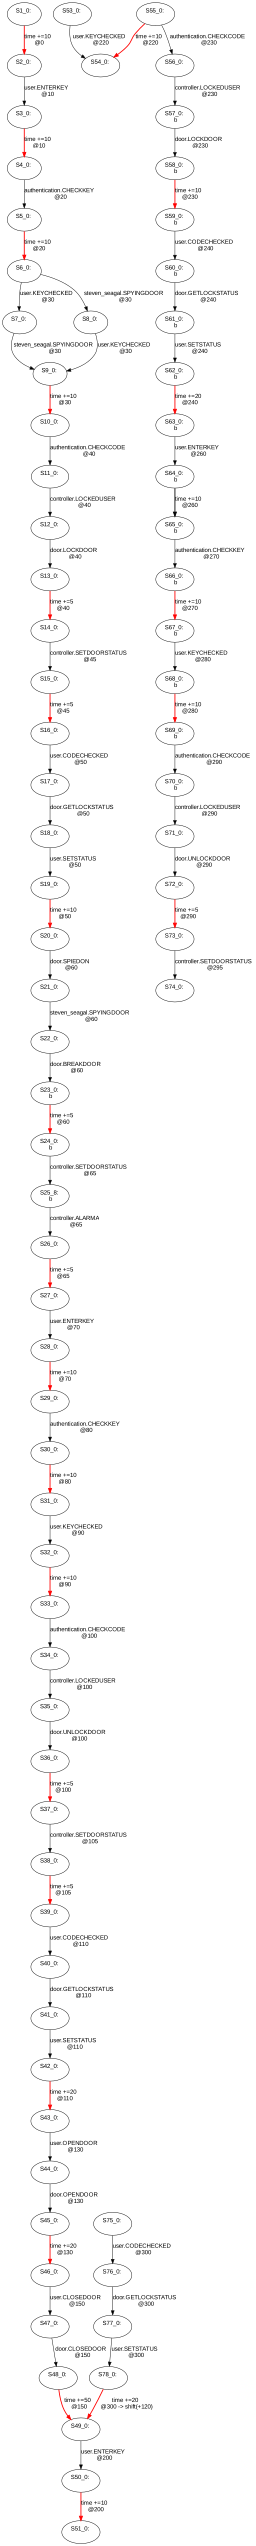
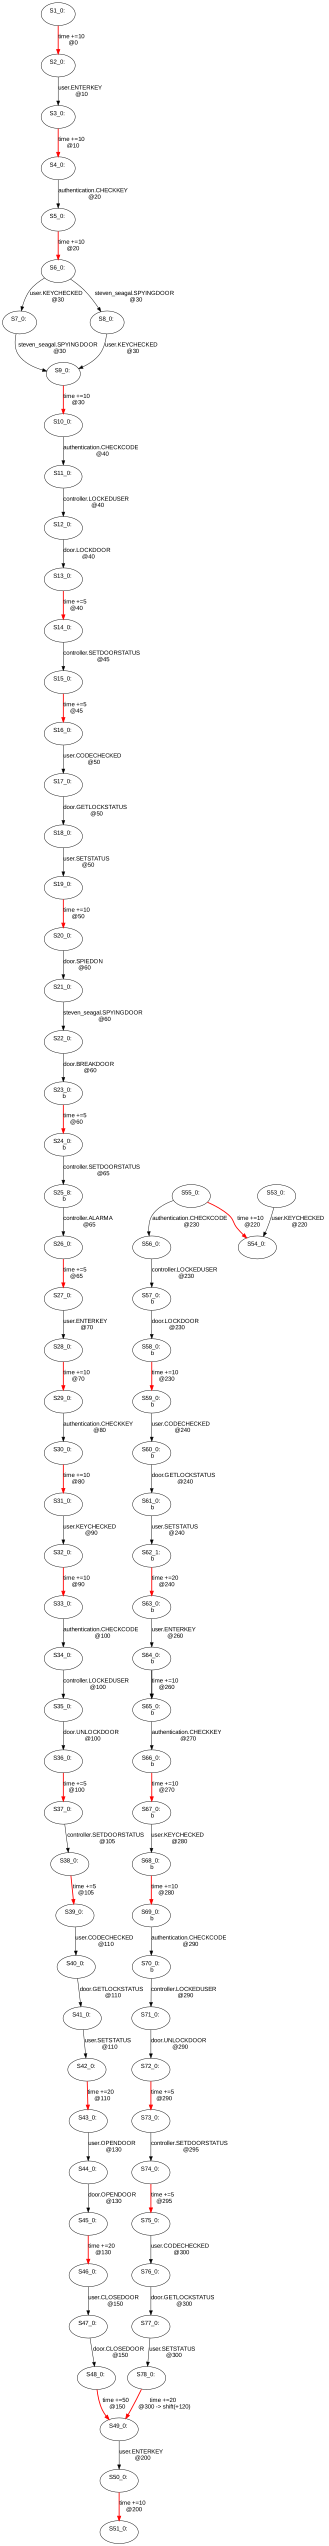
  digraph {
    fontname="Liberation Sans"
    node [fontname="Liberation Sans"]
    edge [fontname="Liberation Sans"]
    n1 [label="S1_0: \n "]
    n2 [label="S2_0: \n "]
    n3 [label="S3_0: \n "]
    n4 [label="S4_0: \n "]
    n5 [label="S5_0: \n "]
    n6 [label="S6_0: \n "]
    n7 [label="S7_0: \n "]
    n8 [label="S8_0: \n "]
    n9 [label="S9_0: \n "]
    n10 [label="S10_0: \n "]
    n11 [label="S11_0: \n "]
    n12 [label="S12_0: \n "]
    n13 [label="S13_0: \n "]
    n14 [label="S14_0: \n "]
    n15 [label="S15_0: \n "]
    n16 [label="S16_0: \n "]
    n17 [label="S17_0: \n "]
    n18 [label="S18_0: \n "]
    n19 [label="S19_0: \n "]
    n20 [label="S20_0: \n "]
    n21 [label="S21_0: \n "]
    n22 [label="S22_0: \n "]
    n23 [label="S23_0: \n b"]
    n24 [label="S24_0: \n b"]
    n25 [label="S25_8: \n b"]
    n26 [label="S26_0: \n "]
    n27 [label="S27_0: \n "]
    n28 [label="S28_0: \n "]
    n29 [label="S29_0: \n "]
    n30 [label="S30_0: \n "]
    n31 [label="S31_0: \n "]
    n32 [label="S32_0: \n "]
    n33 [label="S33_0: \n "]
    n34 [label="S34_0: \n "]
    n35 [label="S35_0: \n "]
    n36 [label="S36_0: \n "]
    n37 [label="S37_0: \n "]
    n38 [label="S38_0: \n "]
    n39 [label="S39_0: \n "]
    n40 [label="S40_0: \n "]
    n41 [label="S41_0: \n "]
    n42 [label="S42_0: \n "]
    n43 [label="S43_0: \n "]
    n44 [label="S44_0: \n "]
    n45 [label="S45_0: \n "]
    n46 [label="S46_0: \n "]
    n47 [label="S47_0: \n "]
    n48 [label="S48_0: \n "]
    n49 [label="S49_0: \n "]
    n50 [label="S50_0: \n "]
    n51 [label="S51_0: \n "]
    n52 [label="S53_0: \n "]
    n53 [label="S54_0: \n "]
    n54 [label="S55_0: \n "]
    n55 [label="S56_0: \n "]
    n56 [label="S57_0: \n b"]
    n57 [label="S58_0: \n b"]
    n58 [label="S59_0: \n b"]
    n59 [label="S60_0: \n b"]
    n60 [label="S61_0: \n b"]
-   n61 [label="S62_0: \n b"]
+   n61 [label="S62_1: \n b"]
    n62 [label="S63_0: \n b"]
    n63 [label="S64_0: \n b"]
    n64 [label="S65_0: \n b"]
    n65 [label="S66_0: \n b"]
    n66 [label="S67_0: \n b"]
    n67 [label="S68_0: \n b"]
    n68 [label="S69_0: \n b"]
    n69 [label="S70_0: \n b"]
    n70 [label="S71_0: \n "]
    n71 [label="S72_0: \n "]
    n72 [label="S73_0: \n "]
    n73 [label="S74_0: \n "]
    n74 [label="S75_0: \n "]
    n75 [label="S76_0: \n "]
    n76 [label="S77_0: \n "]
    n77 [label="S78_0: \n "]
    n1 -> n2 [color=red label="time +=10 \n @0" style=bold]
    n2 -> n3 [label="user.ENTERKEY \n @10"]
    n3 -> n4 [color=red label="time +=10 \n @10" style=bold]
    n4 -> n5 [label="authentication.CHECKKEY \n @20"]
    n5 -> n6 [color=red label="time +=10 \n @20" style=bold]
    n6 -> n7 [label="user.KEYCHECKED \n @30"]
    n6 -> n8 [label="steven_seagal.SPYINGDOOR \n @30"]
    n7 -> n9 [label="steven_seagal.SPYINGDOOR \n @30"]
    n8 -> n9 [label="user.KEYCHECKED \n @30"]
    n9 -> n10 [color=red label="time +=10 \n @30" style=bold]
    n10 -> n11 [label="authentication.CHECKCODE \n @40"]
    n11 -> n12 [label="controller.LOCKEDUSER \n @40"]
    n12 -> n13 [label="door.LOCKDOOR \n @40"]
    n13 -> n14 [color=red label="time +=5 \n @40" style=bold]
    n14 -> n15 [label="controller.SETDOORSTATUS \n @45"]
    n15 -> n16 [color=red label="time +=5 \n @45" style=bold]
    n16 -> n17 [label="user.CODECHECKED \n @50"]
    n17 -> n18 [label="door.GETLOCKSTATUS \n @50"]
    n18 -> n19 [label="user.SETSTATUS \n @50"]
    n19 -> n20 [color=red label="time +=10 \n @50" style=bold]
    n20 -> n21 [label="door.SPIEDON \n @60"]
    n21 -> n22 [label="steven_seagal.SPYINGDOOR \n @60"]
    n22 -> n23 [label="door.BREAKDOOR \n @60"]
    n23 -> n24 [color=red label="time +=5 \n @60" style=bold]
    n24 -> n25 [label="controller.SETDOORSTATUS \n @65"]
    n25 -> n26 [label="controller.ALARMA \n @65"]
    n26 -> n27 [color=red label="time +=5 \n @65" style=bold]
    n27 -> n28 [label="user.ENTERKEY \n @70"]
    n28 -> n29 [color=red label="time +=10 \n @70" style=bold]
    n29 -> n30 [label="authentication.CHECKKEY \n @80"]
    n30 -> n31 [color=red label="time +=10 \n @80" style=bold]
    n31 -> n32 [label="user.KEYCHECKED \n @90"]
    n32 -> n33 [color=red label="time +=10 \n @90" style=bold]
    n33 -> n34 [label="authentication.CHECKCODE \n @100"]
    n34 -> n35 [label="controller.LOCKEDUSER \n @100"]
    n35 -> n36 [label="door.UNLOCKDOOR \n @100"]
    n36 -> n37 [color=red label="time +=5 \n @100" style=bold]
    n37 -> n38 [label="controller.SETDOORSTATUS \n @105"]
    n38 -> n39 [color=red label="time +=5 \n @105" style=bold]
    n39 -> n40 [label="user.CODECHECKED \n @110"]
    n40 -> n41 [label="door.GETLOCKSTATUS \n @110"]
    n41 -> n42 [label="user.SETSTATUS \n @110"]
    n42 -> n43 [color=red label="time +=20 \n @110" style=bold]
    n43 -> n44 [label="user.OPENDOOR \n @130"]
    n44 -> n45 [label="door.OPENDOOR \n @130"]
    n45 -> n46 [color=red label="time +=20 \n @130" style=bold]
    n46 -> n47 [label="user.CLOSEDOOR \n @150"]
    n47 -> n48 [label="door.CLOSEDOOR \n @150"]
    n48 -> n49 [color=red label="time +=50 \n @150" style=bold]
    n49 -> n50 [label="user.ENTERKEY \n @200"]
    n50 -> n51 [color=red label="time +=10 \n @200" style=bold]
    n52 -> n53 [label="user.KEYCHECKED \n @220"]
    n54 -> n53 [color=red label="time +=10 \n @220" style=bold]
    n54 -> n55 [label="authentication.CHECKCODE \n @230"]
    n55 -> n56 [label="controller.LOCKEDUSER \n @230"]
    n56 -> n57 [label="door.LOCKDOOR \n @230"]
    n57 -> n58 [color=red label="time +=10 \n @230" style=bold]
    n58 -> n59 [label="user.CODECHECKED \n @240"]
    n59 -> n60 [label="door.GETLOCKSTATUS \n @240"]
    n60 -> n61 [label="user.SETSTATUS \n @240"]
    n61 -> n62 [color=red label="time +=20 \n @240" style=bold]
    n62 -> n63 [label="user.ENTERKEY \n @260"]
    n63 -> n64 [color=black label="time +=10 \n @260" style=bold]
    n64 -> n65 [label="authentication.CHECKKEY \n @270"]
    n65 -> n66 [color=red label="time +=10 \n @270" style=bold]
    n66 -> n67 [label="user.KEYCHECKED \n @280"]
    n67 -> n68 [color=red label="time +=10 \n @280" style=bold]
    n68 -> n69 [label="authentication.CHECKCODE \n @290"]
    n69 -> n70 [label="controller.LOCKEDUSER \n @290"]
    n70 -> n71 [label="door.UNLOCKDOOR \n @290"]
    n71 -> n72 [color=red label="time +=5 \n @290" style=bold]
    n72 -> n73 [label="controller.SETDOORSTATUS \n @295"]
+   n73 -> n74 [color=red label="time +=5 \n @295" style=bold]
    n74 -> n75 [label="user.CODECHECKED \n @300"]
    n75 -> n76 [label="door.GETLOCKSTATUS \n @300"]
    n76 -> n77 [label="user.SETSTATUS \n @300"]
    n77 -> n49 [color=red label="time +=20 \n @300 -> shift(+120)" style=bold]
  }
